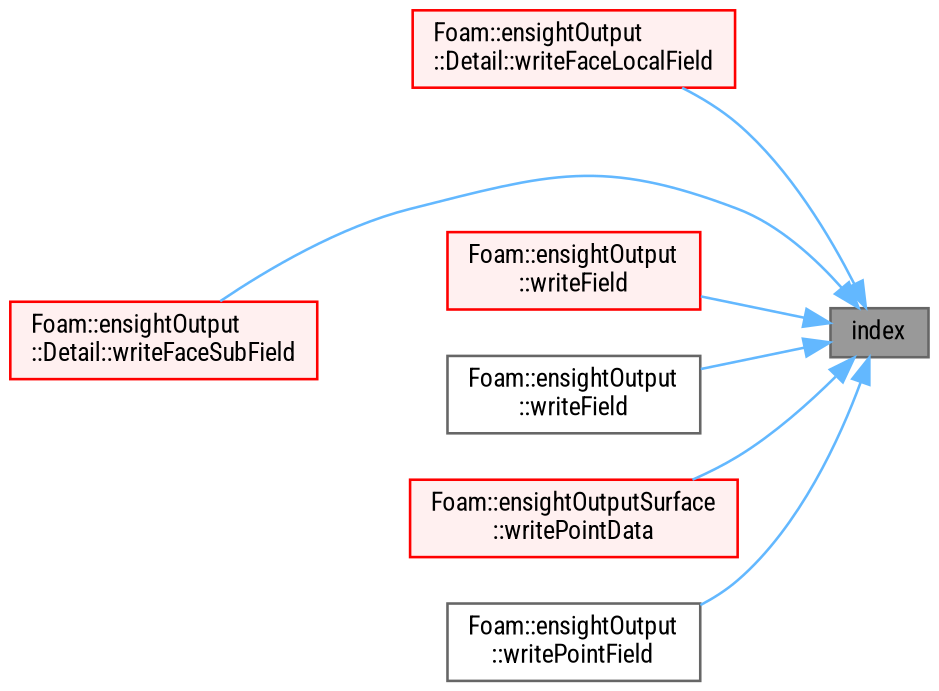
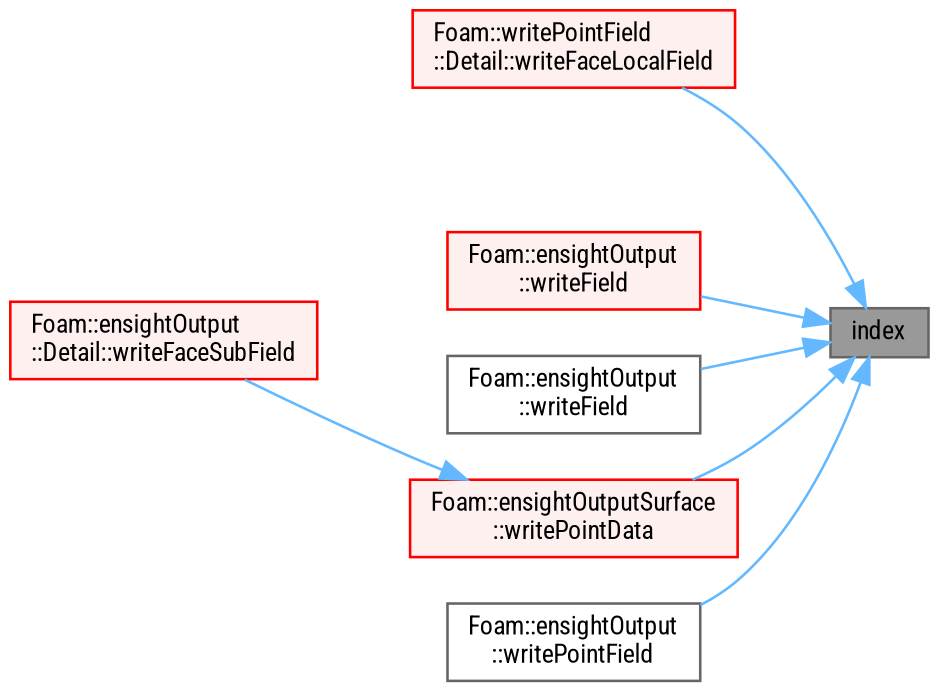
  digraph {
    fontname="Roboto Condensed"
    rankdir=RL
    node [color=red fillcolor="#FFF0F0" fontname="Roboto Condensed" fontsize=10 shape=box style=filled]
    edge [color=steelblue1 dir=back fontname="Roboto Condensed" fontsize=10 labelfontname=Helvetica labelfontsize=10 style=solid]
    n1 [color=gray40 fillcolor=grey60 fontcolor=black height=0.2 label=index width=0.4]
-   n2 [height=0.2 label="Foam::ensightOutput\l::Detail::writeFaceLocalField" width=0.4]
+   n2 [height=0.2 label="Foam::writePointField\l::Detail::writeFaceLocalField" width=0.4]
    n3 [height=0.2 label="Foam::ensightOutput\l::Detail::writeFaceSubField" width=0.4]
    n4 [height=0.2 label="Foam::ensightOutput\l::writeField" width=0.4]
    n5 [color=grey40 fillcolor=white height=0.2 label="Foam::ensightOutput\l::writeField" width=0.4]
    n6 [height=0.2 label="Foam::ensightOutputSurface\l::writePointData" width=0.4]
    n7 [color=grey40 fillcolor=white height=0.2 label="Foam::ensightOutput\l::writePointField" width=0.4]
    n1 -> n2
-   n1 -> n3
+   n6 -> n3
    n1 -> n4
    n1 -> n5
    n1 -> n6
    n1 -> n7
  }
